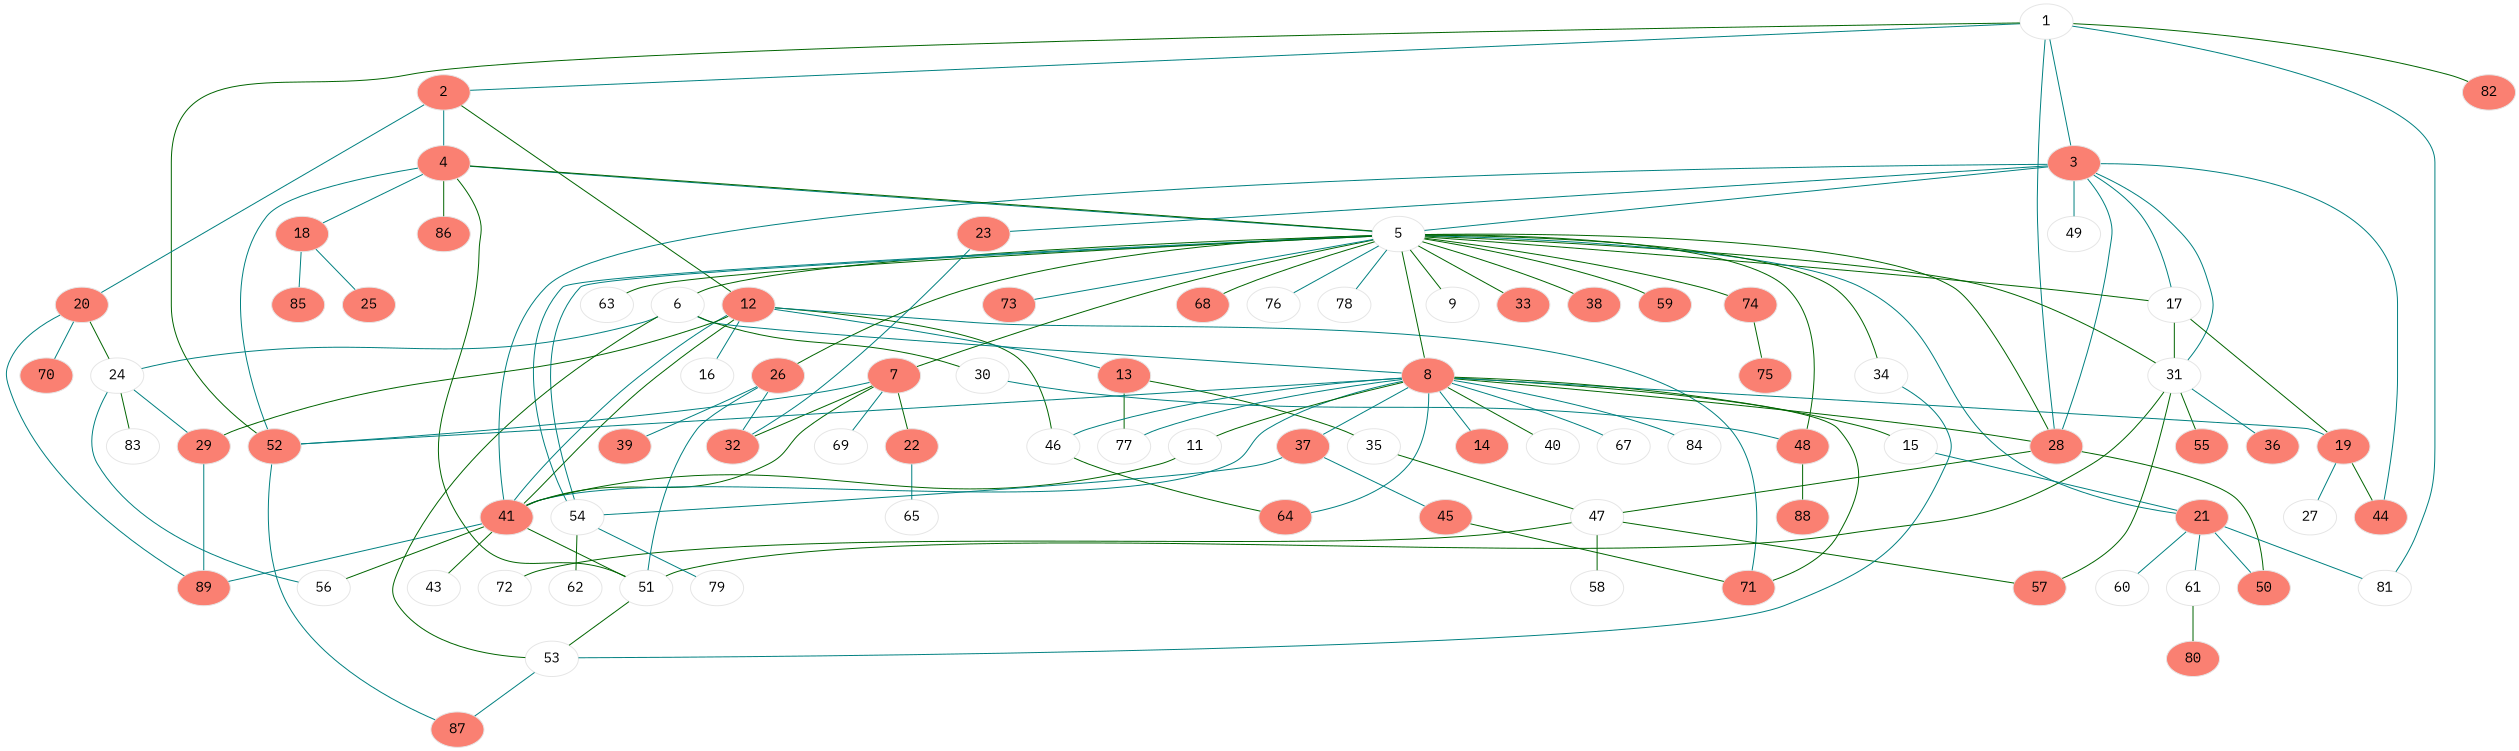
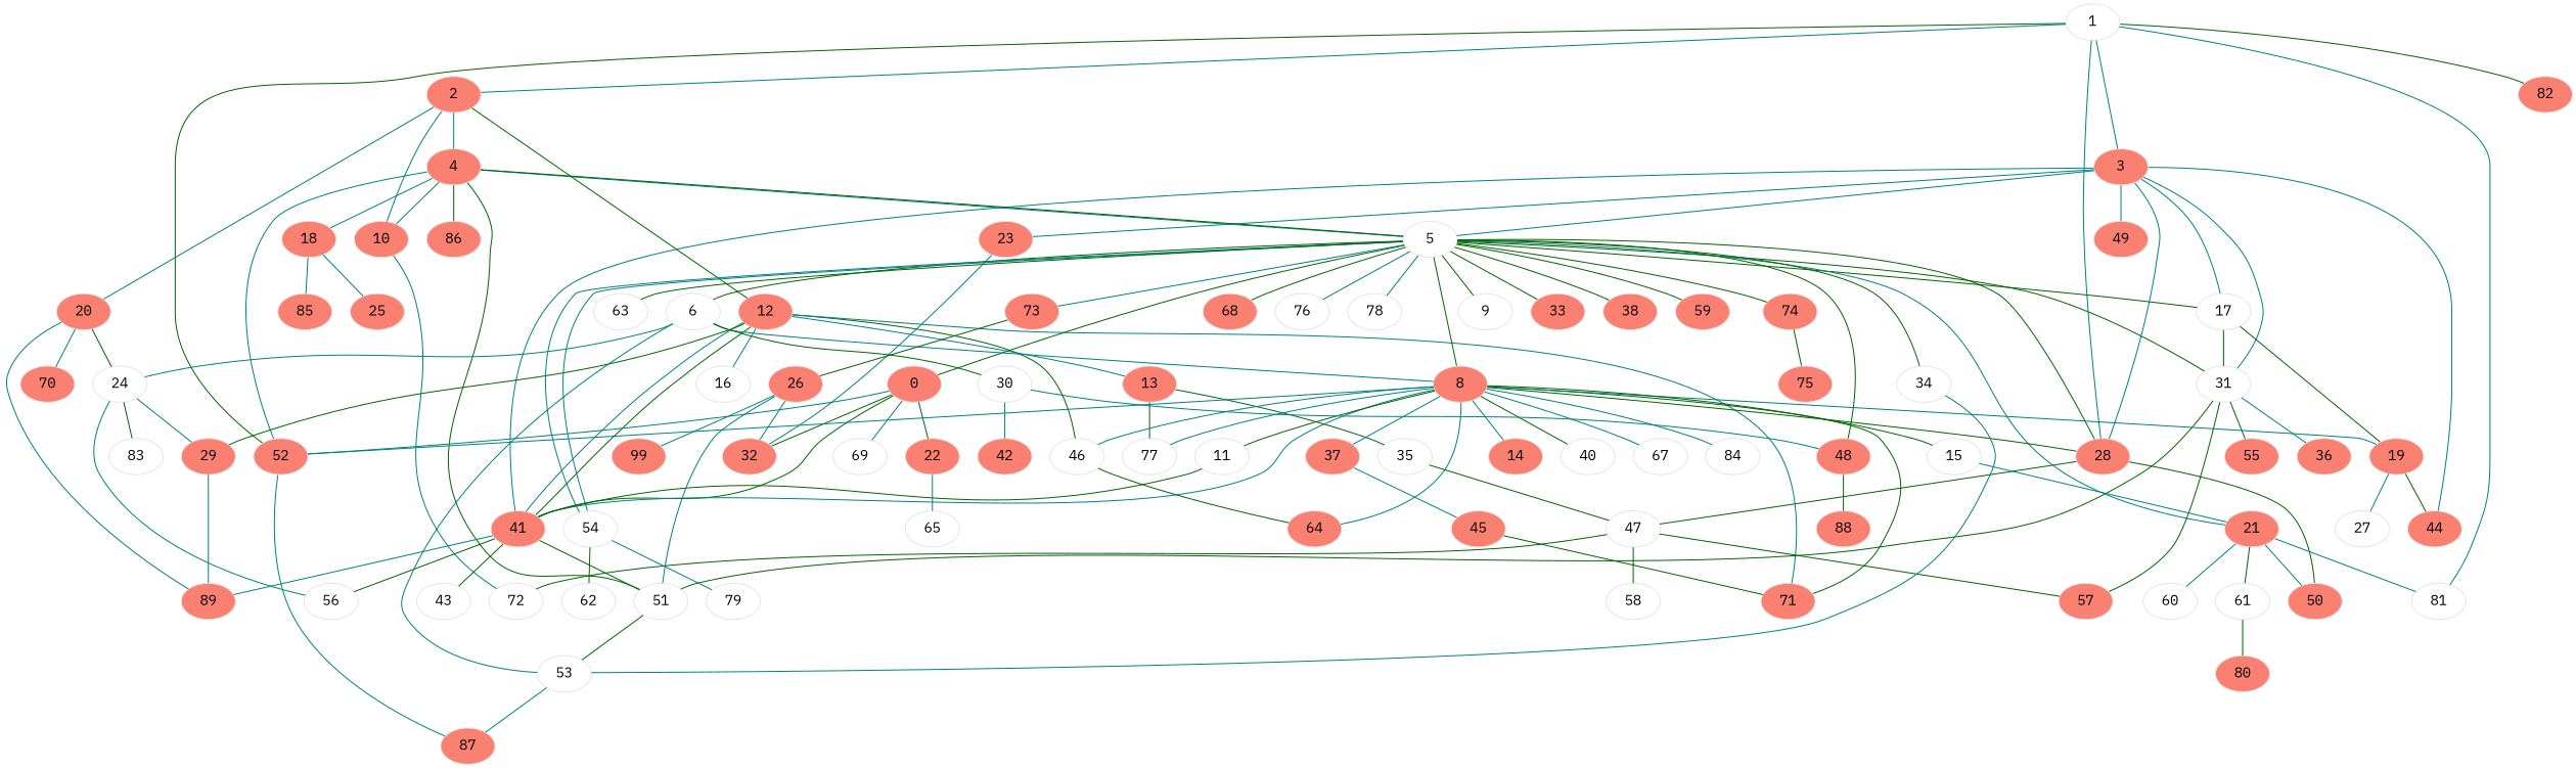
  graph {
    fontname="IBM Plex Mono"
    node [color=gray90 fillcolor=salmon fontname="IBM Plex Mono" style=filled]
    edge [color=teal fontname="IBM Plex Mono"]
    1 [fillcolor=white]
    2
    3
    28
    52
    81 [fillcolor=white]
    82
    4
+   10
    12
    20
    5 [fillcolor=white]
    17 [fillcolor=white]
    23
    31 [fillcolor=white]
    41
    44
-   49 [fillcolor=white]
+   49
    50
    47 [fillcolor=white]
    87
    18
    51 [fillcolor=white]
    86
    72 [fillcolor=white]
    46 [fillcolor=white]
    71
    13
    16 [fillcolor=white]
    29
    24 [fillcolor=white]
    70
    89
    6 [fillcolor=white]
-   7
+   7 [label=0]
    8
    9 [fillcolor=white]
    21
    26
    33
    34 [fillcolor=white]
    38
    48
    54 [fillcolor=white]
    59
    63 [fillcolor=white]
    68
    73
    74
    76 [fillcolor=white]
    78 [fillcolor=white]
    19
    32
    36
    55
    57
    56 [fillcolor=white]
    43 [fillcolor=white]
    25
    85
    53 [fillcolor=white]
    30 [fillcolor=white]
    69 [fillcolor=white]
    22
    11 [fillcolor=white]
    14
    15 [fillcolor=white]
    37
    40 [fillcolor=white]
    64
    67 [fillcolor=white]
    77 [fillcolor=white]
    84 [fillcolor=white]
    60 [fillcolor=white]
    61 [fillcolor=white]
-   39
+   39 [label=99]
    88
    62 [fillcolor=white]
    79 [fillcolor=white]
    75
    83 [fillcolor=white]
+   42
    65 [fillcolor=white]
    27 [fillcolor=white]
    45
    35 [fillcolor=white]
    80
    58 [fillcolor=white]
    1 -- 2
    1 -- 3
    1 -- 28
    1 -- 52 [color=darkgreen]
    1 -- 81
    1 -- 82 [color=darkgreen]
    2 -- 4
+   2 -- 10
    2 -- 12 [color=darkgreen]
    2 -- 20
    3 -- 28
    3 -- 5
    3 -- 17
    3 -- 23
    3 -- 31
    3 -- 41
    3 -- 44
    3 -- 49
    28 -- 50 [color=darkgreen]
    28 -- 47 [color=darkgreen]
    52 -- 87
    4 -- 52
+   4 -- 10
    4 -- 5
    4 -- 5 [color=darkgreen]
    4 -- 18
    4 -- 51 [color=darkgreen]
    4 -- 86 [color=darkgreen]
+   10 -- 72
    12 -- 41
    12 -- 41 [color=darkgreen]
    12 -- 46 [color=darkgreen]
    12 -- 71
    12 -- 13
    12 -- 16
    12 -- 29 [color=darkgreen]
    20 -- 24 [color=darkgreen]
    20 -- 70
    20 -- 89
    5 -- 28 [color=darkgreen]
    5 -- 17 [color=darkgreen]
    5 -- 31 [color=darkgreen]
    5 -- 6 [color=darkgreen]
    5 -- 7 [color=darkgreen]
    5 -- 8 [color=darkgreen]
    5 -- 9 [color=darkgreen]
    5 -- 21
-   5 -- 26 [color=darkgreen]
+   73 -- 26 [color=darkgreen]
    5 -- 33 [color=darkgreen]
    5 -- 34 [color=darkgreen]
    5 -- 38 [color=darkgreen]
    5 -- 48 [color=darkgreen]
    5 -- 54
    5 -- 54
    5 -- 59 [color=darkgreen]
    5 -- 63 [color=darkgreen]
    5 -- 68 [color=darkgreen]
    5 -- 73
    5 -- 74 [color=darkgreen]
    5 -- 76
    5 -- 78
    17 -- 31 [color=darkgreen]
    17 -- 19 [color=darkgreen]
    23 -- 32
    31 -- 51 [color=darkgreen]
    31 -- 36
    31 -- 55 [color=darkgreen]
    31 -- 57 [color=darkgreen]
    41 -- 51 [color=darkgreen]
    41 -- 89
    41 -- 56 [color=darkgreen]
    41 -- 43 [color=darkgreen]
    47 -- 72 [color=darkgreen]
    47 -- 57 [color=darkgreen]
    47 -- 58 [color=darkgreen]
    18 -- 25
    18 -- 85
    51 -- 53 [color=darkgreen]
    46 -- 64 [color=darkgreen]
    13 -- 77 [color=darkgreen]
    13 -- 35 [color=darkgreen]
    29 -- 89
    24 -- 29
    24 -- 56
    24 -- 83 [color=darkgreen]
    6 -- 24
    6 -- 8
-   6 -- 53 [color=darkgreen]
+   6 -- 53
    6 -- 30 [color=darkgreen]
    7 -- 52
    7 -- 41 [color=darkgreen]
    7 -- 32 [color=darkgreen]
    7 -- 69
    7 -- 22 [color=darkgreen]
    8 -- 28 [color=darkgreen]
    8 -- 52
    8 -- 41
    8 -- 46
    8 -- 71 [color=darkgreen]
    8 -- 19
    8 -- 11 [color=darkgreen]
    8 -- 14
    8 -- 15 [color=darkgreen]
    8 -- 37
    8 -- 40 [color=darkgreen]
    8 -- 64
    8 -- 67
    8 -- 77
    8 -- 84
    21 -- 81
    21 -- 50
    21 -- 60
-   21 -- 61
+   21 -- 61 [color=darkgreen]
    26 -- 51
    26 -- 32
    26 -- 39
    34 -- 53
    48 -- 88 [color=darkgreen]
    54 -- 62 [color=darkgreen]
    54 -- 79
    74 -- 75 [color=darkgreen]
    19 -- 44 [color=darkgreen]
    19 -- 27
    53 -- 87
    30 -- 48
+   30 -- 42
    22 -- 65
    11 -- 41 [color=darkgreen]
    15 -- 21
-   37 -- 54
    37 -- 45
    61 -- 80 [color=darkgreen]
    45 -- 71 [color=darkgreen]
    35 -- 47 [color=darkgreen]
  }
